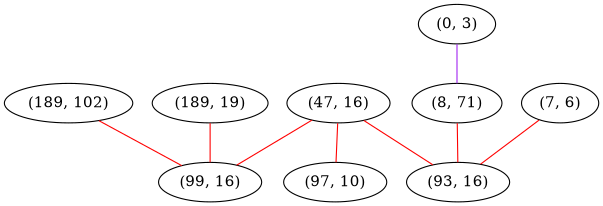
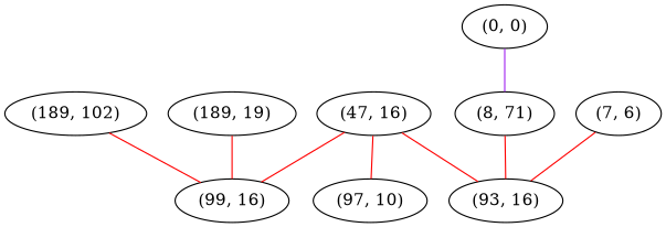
  graph {
    edge [color=red weight=1]
    "(189, 102)"
    "(99, 16)"
-   "(0, 0)" [label="(0, 3)"]
+   "(0, 0)"
    "(8, 71)"
    "(7, 6)"
    "(93, 16)"
    "(189, 19)"
    n8 [label="(47, 16)"]
    "(97, 10)"
    "(189, 102)" -- "(99, 16)"
    "(0, 0)" -- "(8, 71)" [color=purple weight=4]
    "(8, 71)" -- "(93, 16)"
    "(7, 6)" -- "(93, 16)"
    "(189, 19)" -- "(99, 16)"
    n8 -- "(99, 16)"
    n8 -- "(93, 16)"
    n8 -- "(97, 10)"
  }
